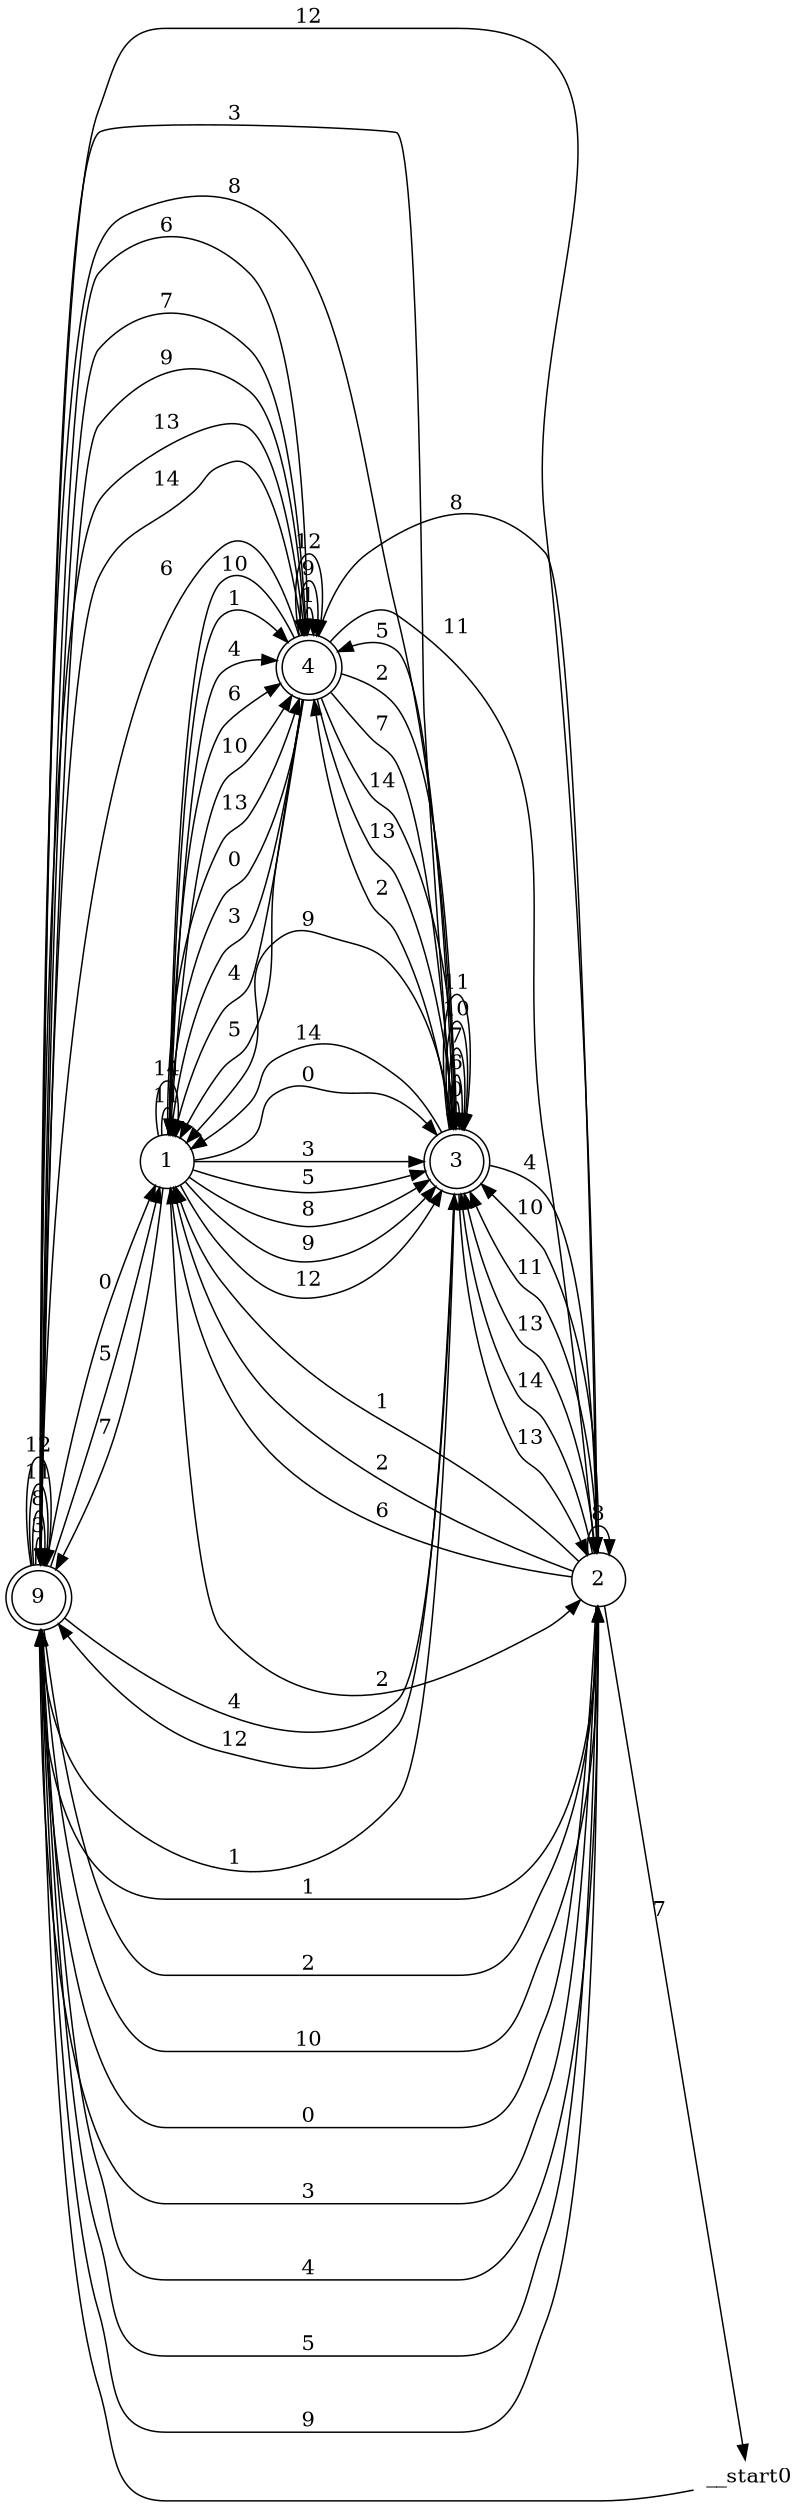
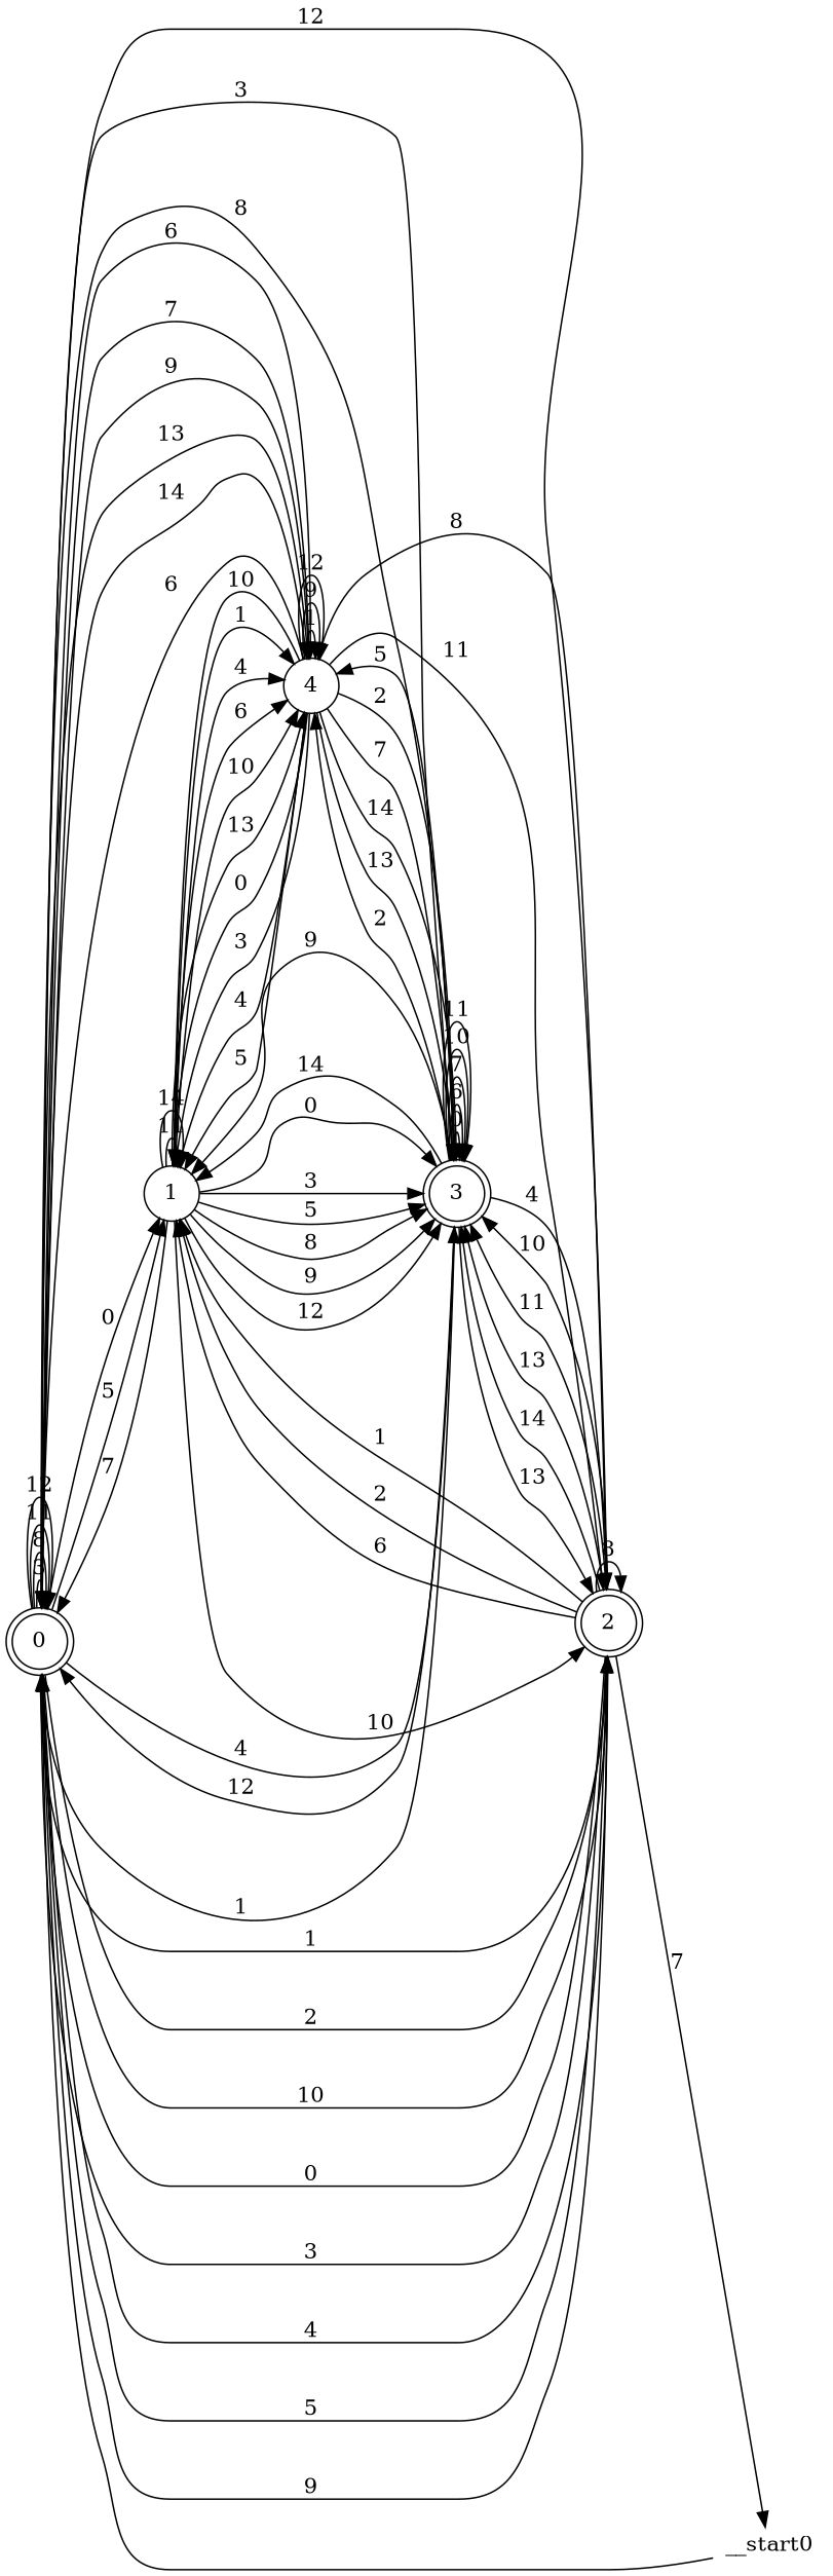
  digraph {
    rankdir=LR
    node [shape=doublecircle]
-   n1 [label=9]
+   n1 [label=0]
    n2 [label=1 shape=circle]
-   n3 [label=2 shape=circle]
+   n3 [label=2]
    n4 [label=3]
-   n5 [label=4]
+   n5 [label=4 shape=circle]
    __start0 [height=0 shape=none width=0]
    n1 -> n1 [label=3]
    n1 -> n1 [label=8]
    n1 -> n1 [label=11]
    n1 -> n1 [label=12]
    n1 -> n2 [label=0]
    n1 -> n2 [label=5]
    n1 -> n3 [label=1]
    n1 -> n3 [label=2]
    n1 -> n3 [label=10]
    n1 -> n4 [label=4]
    n1 -> n5 [label=6]
    n1 -> n5 [label=7]
    n1 -> n5 [label=9]
    n1 -> n5 [label=13]
    n1 -> n5 [label=14]
    n2 -> n1 [label=7]
    n2 -> n2 [label=11]
    n2 -> n2 [label=14]
-   n2 -> n3 [label=2]
+   n2 -> n3 [label=10]
    n2 -> n4 [label=0]
    n2 -> n4 [label=3]
    n2 -> n4 [label=5]
    n2 -> n4 [label=8]
    n2 -> n4 [label=9]
    n2 -> n4 [label=12]
    n2 -> n5 [label=1]
    n2 -> n5 [label=4]
    n2 -> n5 [label=6]
    n2 -> n5 [label=10]
    n2 -> n5 [label=13]
    n3 -> n1 [label=0]
    n3 -> n1 [label=3]
    n3 -> n1 [label=4]
    n3 -> n1 [label=5]
    n3 -> n1 [label=9]
    n3 -> n1 [label=12]
    n3 -> n2 [label=1]
    n3 -> n2 [label=2]
    n3 -> n2 [label=6]
    n3 -> n3 [label=8]
    n3 -> n4 [label=10]
    n3 -> n4 [label=11]
    n3 -> n4 [label=13]
    n3 -> n4 [label=14]
    n3 -> __start0 [label=7]
    n4 -> n1 [label=1]
    n4 -> n1 [label=3]
    n4 -> n1 [label=8]
    n4 -> n1 [label=12]
    n4 -> n2 [label=9]
    n4 -> n2 [label=14]
    n4 -> n3 [label=4]
    n4 -> n3 [label=13]
    n4 -> n4 [label=0]
    n4 -> n4 [label=6]
    n4 -> n4 [label=7]
    n4 -> n4 [label=10]
    n4 -> n4 [label=11]
    n4 -> n5 [label=2]
    n4 -> n5 [label=5]
    n5 -> n1 [label=6]
    n5 -> n2 [label=0]
    n5 -> n2 [label=3]
    n5 -> n2 [label=4]
    n5 -> n2 [label=5]
    n5 -> n2 [label=10]
    n5 -> n3 [label=8]
    n5 -> n3 [label=11]
    n5 -> n4 [label=2]
    n5 -> n4 [label=7]
    n5 -> n4 [label=13]
    n5 -> n4 [label=14]
    n5 -> n5 [label=1]
    n5 -> n5 [label=9]
    n5 -> n5 [label=12]
    __start0 -> n1
  }
